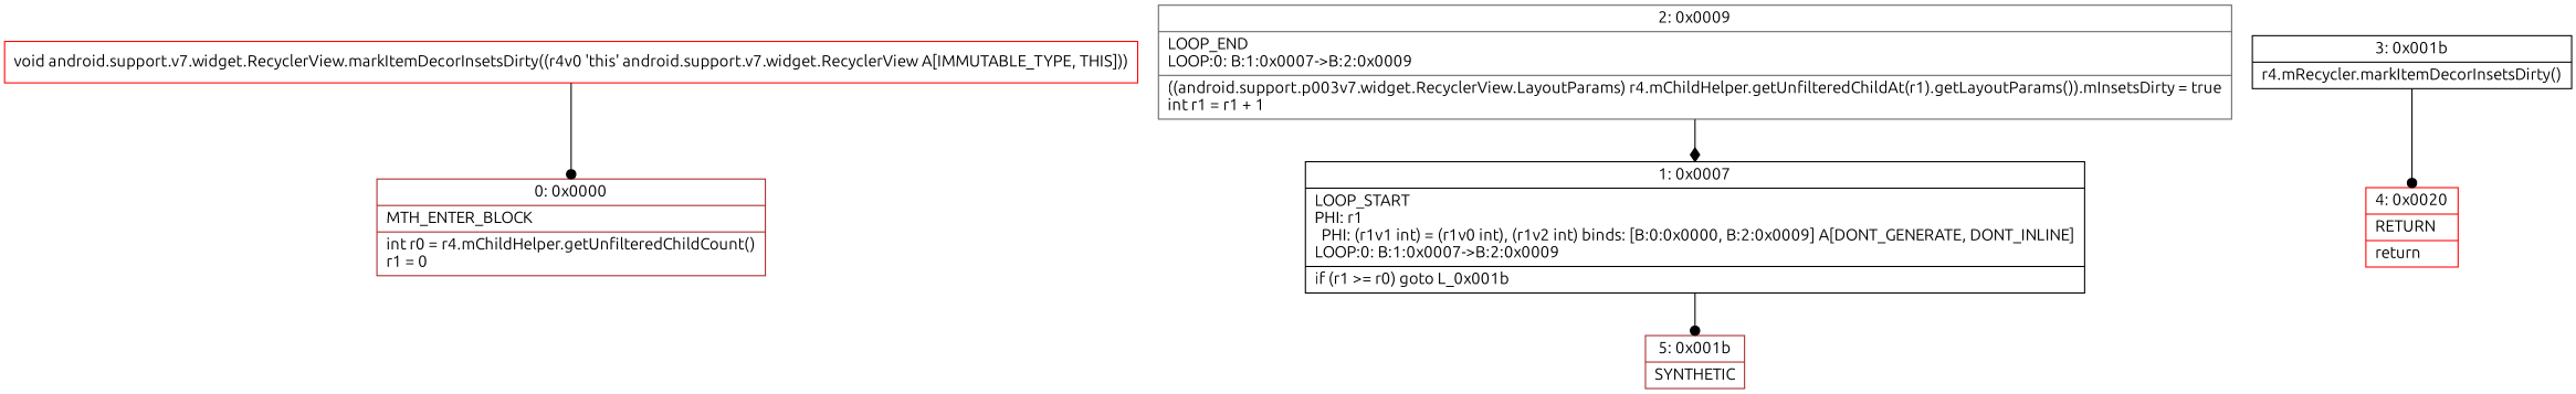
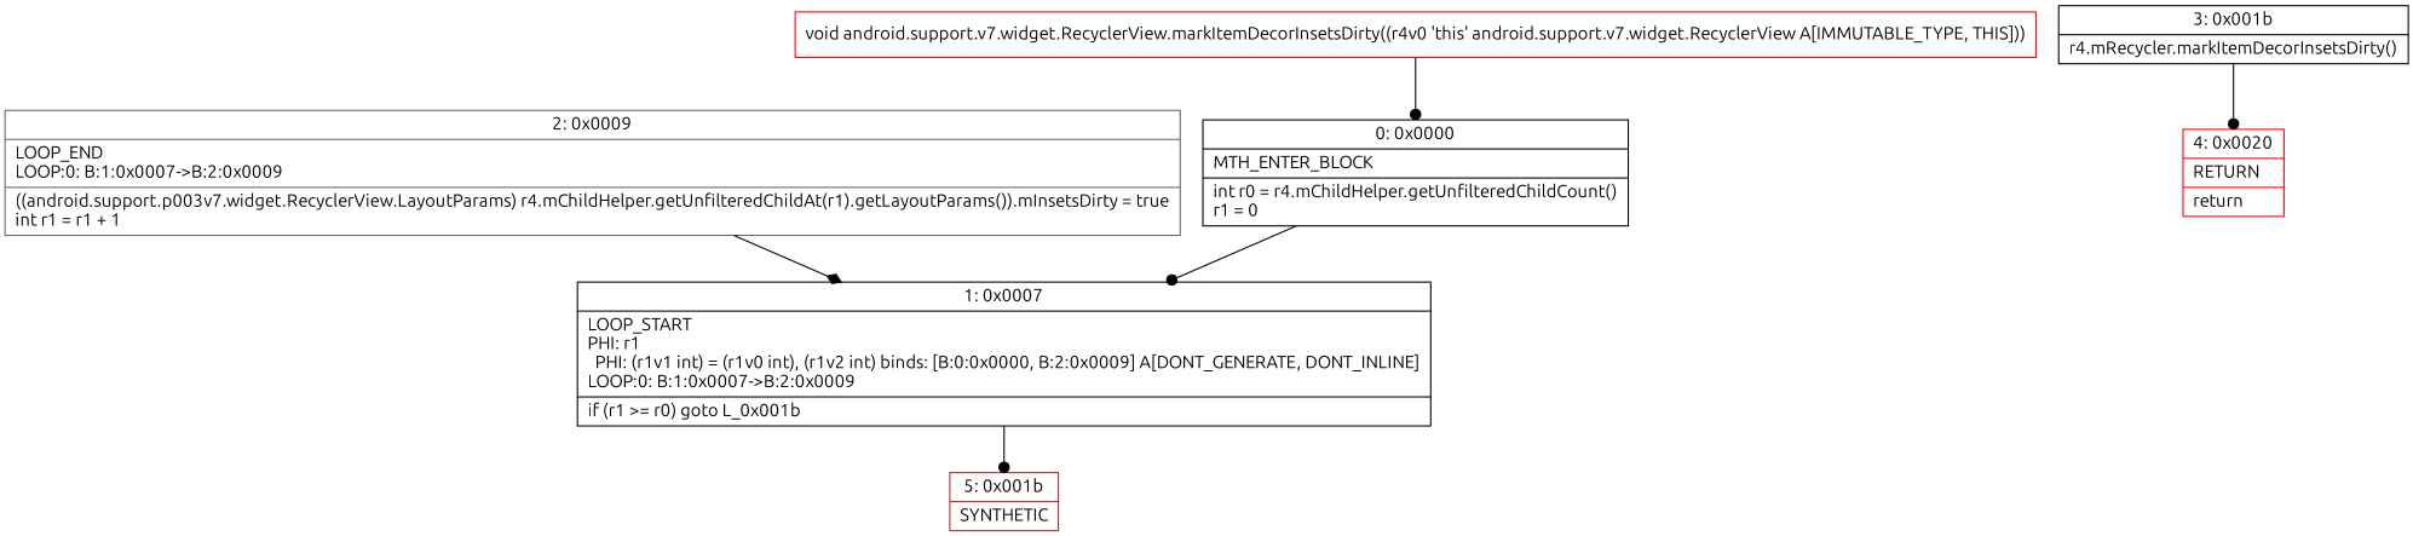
  digraph {
    fontname=Ubuntu
    node [color=brown fontname=Ubuntu shape=record]
    edge [arrowhead=dot fontname=Ubuntu]
-   n1 [label="{0\:\ 0x0000|MTH_ENTER_BLOCK\l|int r0 = r4.mChildHelper.getUnfilteredChildCount()\lr1 = 0\l}"]
+   n1 [color=black label="{0\:\ 0x0000|MTH_ENTER_BLOCK\l|int r0 = r4.mChildHelper.getUnfilteredChildCount()\lr1 = 0\l}"]
    n2 [color=black label="{1\:\ 0x0007|LOOP_START\lPHI: r1 \l  PHI: (r1v1 int) = (r1v0 int), (r1v2 int) binds: [B:0:0x0000, B:2:0x0009] A[DONT_GENERATE, DONT_INLINE]\lLOOP:0: B:1:0x0007\-\>B:2:0x0009\l|if (r1 \>= r0) goto L_0x001b\l}"]
    n3 [label="{5\:\ 0x001b|SYNTHETIC\l}"]
    n4 [color=gray40 label="{2\:\ 0x0009|LOOP_END\lLOOP:0: B:1:0x0007\-\>B:2:0x0009\l|((android.support.p003v7.widget.RecyclerView.LayoutParams) r4.mChildHelper.getUnfilteredChildAt(r1).getLayoutParams()).mInsetsDirty = true\lint r1 = r1 + 1\l}"]
    n5 [color=black label="{3\:\ 0x001b|r4.mRecycler.markItemDecorInsetsDirty()\l}"]
    n6 [color=red label="{4\:\ 0x0020|RETURN\l|return\l}"]
    n7 [color=red label="{void android.support.v7.widget.RecyclerView.markItemDecorInsetsDirty((r4v0 'this' android.support.v7.widget.RecyclerView A[IMMUTABLE_TYPE, THIS])) }"]
+   n1 -> n2
    n2 -> n3
    n4 -> n2 [arrowhead=diamond]
    n5 -> n6
    n7 -> n1
  }
